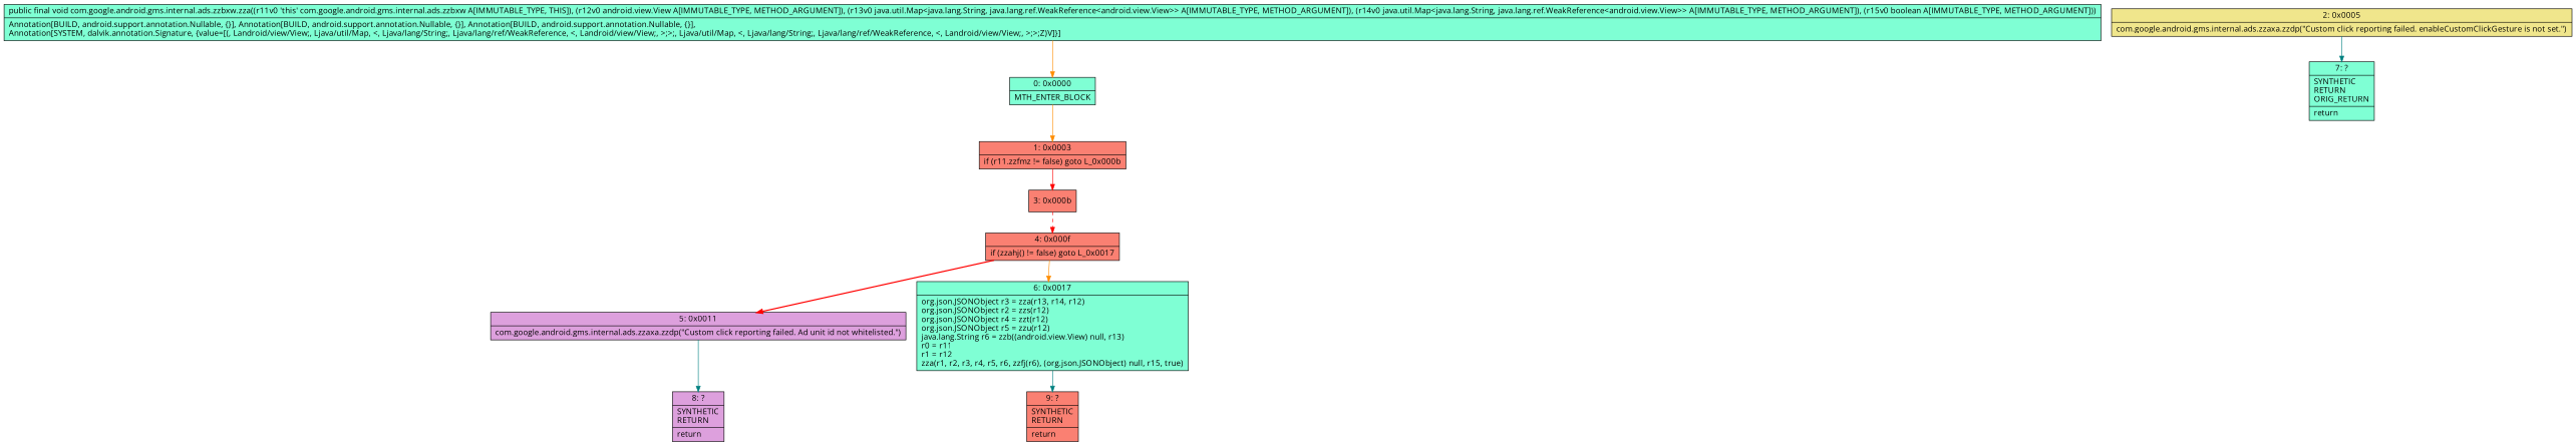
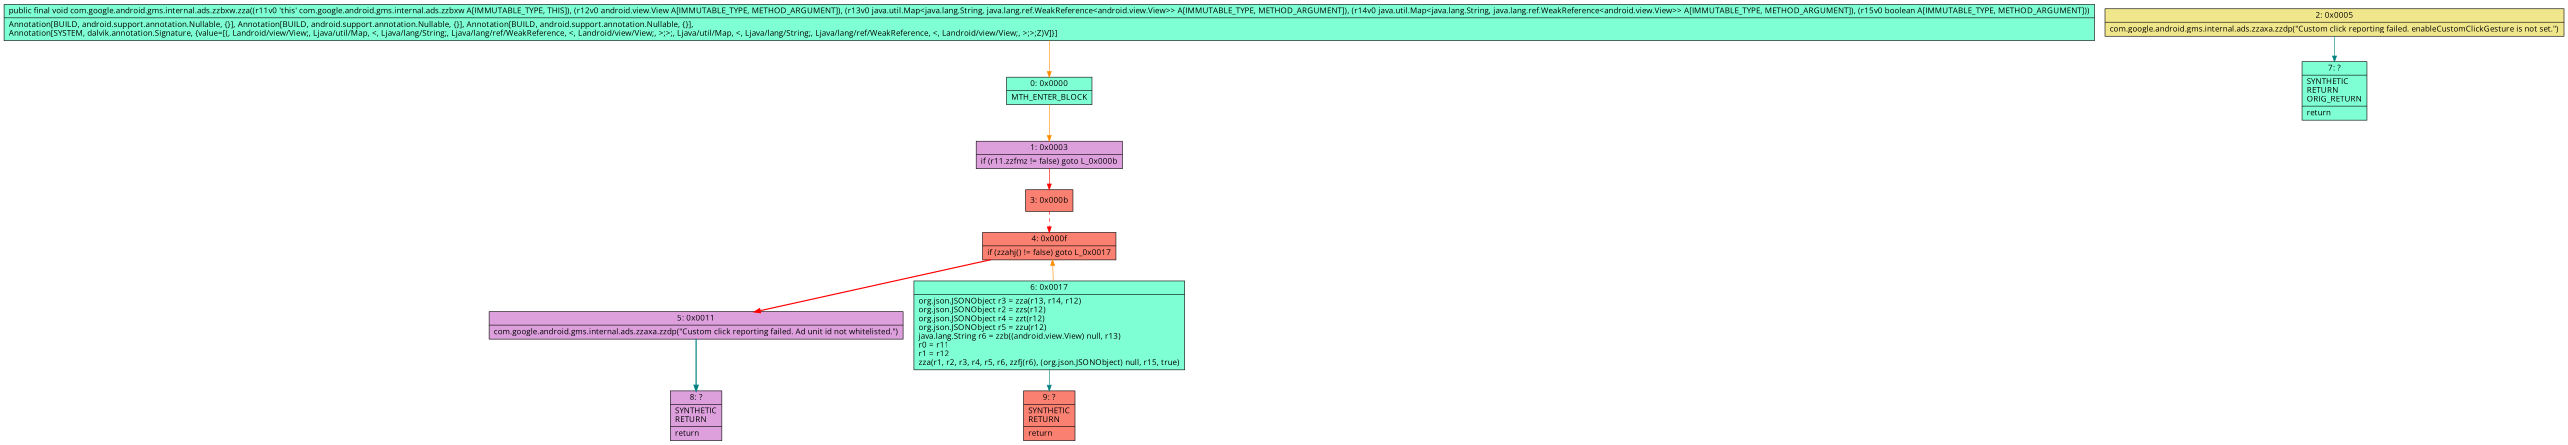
  digraph {
    fontname="Open Sans"
    node [fillcolor=aquamarine fontname="Open Sans" shape=record style=filled]
    edge [color=darkorange fontname="Open Sans" style=solid]
    n1 [label="{0\:\ 0x0000|MTH_ENTER_BLOCK\l}"]
-   n2 [fillcolor=salmon label="{1\:\ 0x0003|if (r11.zzfmz != false) goto L_0x000b\l}"]
+   n2 [fillcolor=plum label="{1\:\ 0x0003|if (r11.zzfmz != false) goto L_0x000b\l}"]
    n3 [fillcolor=salmon label="{3\:\ 0x000b}"]
    n4 [fillcolor=khaki label="{2\:\ 0x0005|com.google.android.gms.internal.ads.zzaxa.zzdp(\"Custom click reporting failed. enableCustomClickGesture is not set.\")\l}"]
    n5 [label="{7\:\ ?|SYNTHETIC\lRETURN\lORIG_RETURN\l|return\l}"]
    n6 [fillcolor=salmon label="{4\:\ 0x000f|if (zzahj() != false) goto L_0x0017\l}"]
    n7 [fillcolor=plum label="{5\:\ 0x0011|com.google.android.gms.internal.ads.zzaxa.zzdp(\"Custom click reporting failed. Ad unit id not whitelisted.\")\l}"]
    n8 [label="{6\:\ 0x0017|org.json.JSONObject r3 = zza(r13, r14, r12)\lorg.json.JSONObject r2 = zzs(r12)\lorg.json.JSONObject r4 = zzt(r12)\lorg.json.JSONObject r5 = zzu(r12)\ljava.lang.String r6 = zzb((android.view.View) null, r13)\lr0 = r11\lr1 = r12\lzza(r1, r2, r3, r4, r5, r6, zzfj(r6), (org.json.JSONObject) null, r15, true)\l}"]
    n9 [fillcolor=plum label="{8\:\ ?|SYNTHETIC\lRETURN\l|return\l}"]
    n10 [fillcolor=salmon label="{9\:\ ?|SYNTHETIC\lRETURN\l|return\l}"]
    n11 [label="{public final void com.google.android.gms.internal.ads.zzbxw.zza((r11v0 'this' com.google.android.gms.internal.ads.zzbxw A[IMMUTABLE_TYPE, THIS]), (r12v0 android.view.View A[IMMUTABLE_TYPE, METHOD_ARGUMENT]), (r13v0 java.util.Map\<java.lang.String, java.lang.ref.WeakReference\<android.view.View\>\> A[IMMUTABLE_TYPE, METHOD_ARGUMENT]), (r14v0 java.util.Map\<java.lang.String, java.lang.ref.WeakReference\<android.view.View\>\> A[IMMUTABLE_TYPE, METHOD_ARGUMENT]), (r15v0 boolean A[IMMUTABLE_TYPE, METHOD_ARGUMENT]))  | Annotation[BUILD, android.support.annotation.Nullable, \{\}], Annotation[BUILD, android.support.annotation.Nullable, \{\}], Annotation[BUILD, android.support.annotation.Nullable, \{\}], \lAnnotation[SYSTEM, dalvik.annotation.Signature, \{value=[(, Landroid\/view\/View;, Ljava\/util\/Map, \<, Ljava\/lang\/String;, Ljava\/lang\/ref\/WeakReference, \<, Landroid\/view\/View;, \>;\>;, Ljava\/util\/Map, \<, Ljava\/lang\/String;, Ljava\/lang\/ref\/WeakReference, \<, Landroid\/view\/View;, \>;\>;Z)V]\}]\l}"]
    n1 -> n2
    n2 -> n3 [color=red]
    n3 -> n6 [color=red style=dashed]
    n4 -> n5 [color=teal]
    n6 -> n7 [color=red style=bold]
-   n6 -> n8
-   n7 -> n9 [color=teal]
+   n8 -> n6
+   n7 -> n9 [color=teal style=bold]
    n8 -> n10 [color=teal]
    n11 -> n1
  }
